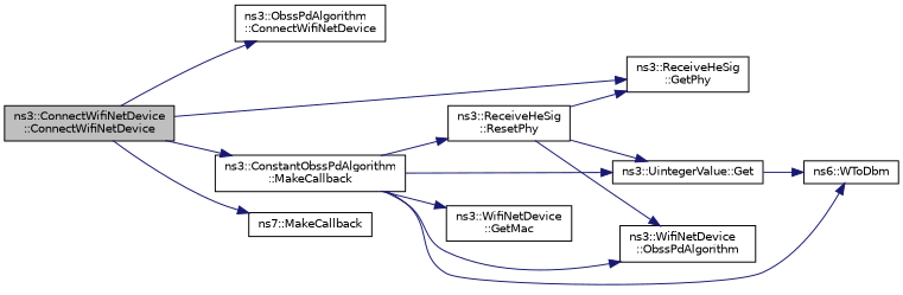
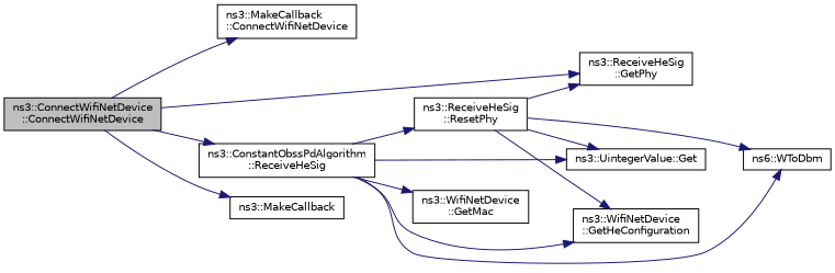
  digraph {
    rankdir=LR
    node [color=black fillcolor=white fontname=Helvetica fontsize=10 shape=record style=filled]
    edge [color=midnightblue fontname=Helvetica fontsize=10 labelfontname=Helvetica labelfontsize=10 style=solid]
    n1 [fillcolor=grey75 fontcolor=black height=0.2 label="ns3::ConnectWifiNetDevice\l::ConnectWifiNetDevice" width=0.4]
-   n2 [height=0.2 label="ns3::ObssPdAlgorithm\l::ConnectWifiNetDevice" width=0.4]
+   n2 [height=0.2 label="ns3::MakeCallback\l::ConnectWifiNetDevice" width=0.4]
    n3 [height=0.2 label="ns3::ReceiveHeSig\l::GetPhy" width=0.4]
-   n4 [height=0.2 label="ns7::MakeCallback" width=0.4]
-   n5 [height=0.2 label="ns3::ConstantObssPdAlgorithm\l::MakeCallback" width=0.4]
+   n4 [height=0.2 label="ns3::MakeCallback" width=0.4]
+   n5 [height=0.2 label="ns3::ConstantObssPdAlgorithm\l::ReceiveHeSig" width=0.4]
    n6 [height=0.2 label="ns3::UintegerValue::Get" width=0.4]
-   n7 [height=0.2 label="ns3::WifiNetDevice\l::ObssPdAlgorithm" width=0.4]
+   n7 [height=0.2 label="ns3::WifiNetDevice\l::GetHeConfiguration" width=0.4]
    n8 [height=0.2 label="ns3::WifiNetDevice\l::GetMac" width=0.4]
    n9 [height=0.2 label="ns3::ReceiveHeSig\l::ResetPhy" width=0.4]
    n10 [height=0.2 label="ns6::WToDbm" width=0.4]
    n1 -> n2
    n1 -> n3
    n1 -> n4
    n1 -> n5
    n5 -> n6
    n5 -> n7
    n5 -> n8
    n5 -> n9
    n5 -> n10
    n9 -> n3
    n9 -> n6
    n9 -> n7
-   n6 -> n10
+   n9 -> n10
  }
